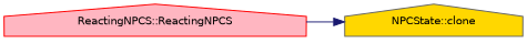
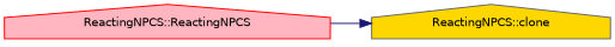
  digraph {
    rankdir=RL
    node [fontname=Helvetica fontsize=10 shape=house style=filled]
-   n1 [color=gray40 fillcolor=gold fontcolor=black height=0.2 label="NPCState::clone" width=0.4]
+   n1 [color=gray40 fillcolor=gold fontcolor=black height=0.2 label="ReactingNPCS::clone" width=0.4]
    n2 [color=red fillcolor=lightpink height=0.2 label="ReactingNPCS::ReactingNPCS" width=0.4]
    n1 -> n2 [color=midnightblue dir=back fontname=Helvetica fontsize=10 labelfontname=Helvetica labelfontsize=10 style=solid]
  }
